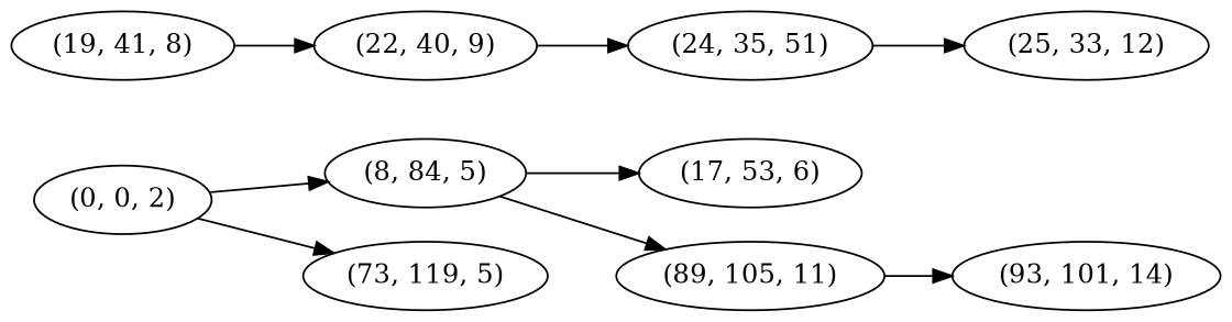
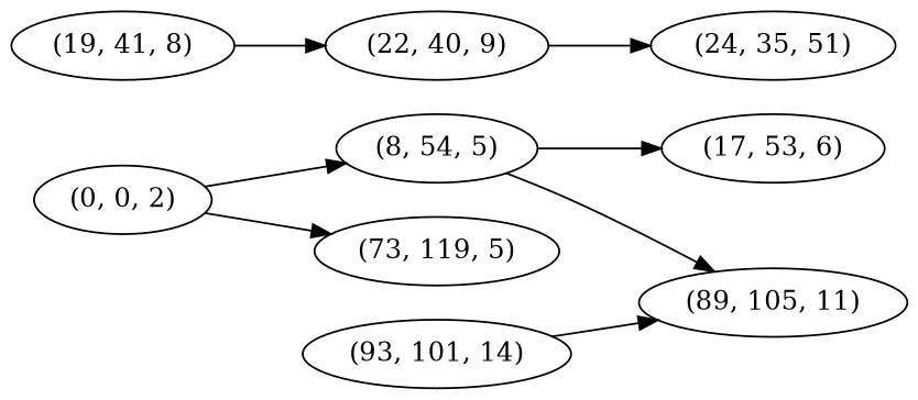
  digraph {
    rankdir=LR
    n1 [label="(0, 0, 2)"]
-   "(8, 54, 5)" [label="(8, 84, 5)"]
+   "(8, 54, 5)"
    "(73, 119, 5)"
    "(17, 53, 6)"
    "(89, 105, 11)"
    "(19, 41, 8)"
    "(22, 40, 9)"
    n8 [label="(24, 35, 51)"]
-   "(25, 33, 12)"
    "(93, 101, 14)"
    n1 -> "(8, 54, 5)"
    n1 -> "(73, 119, 5)"
    "(8, 54, 5)" -> "(17, 53, 6)"
    "(8, 54, 5)" -> "(89, 105, 11)"
-   "(89, 105, 11)" -> "(93, 101, 14)"
+   "(93, 101, 14)" -> "(89, 105, 11)"
    "(19, 41, 8)" -> "(22, 40, 9)"
    "(22, 40, 9)" -> n8
-   n8 -> "(25, 33, 12)"
  }
